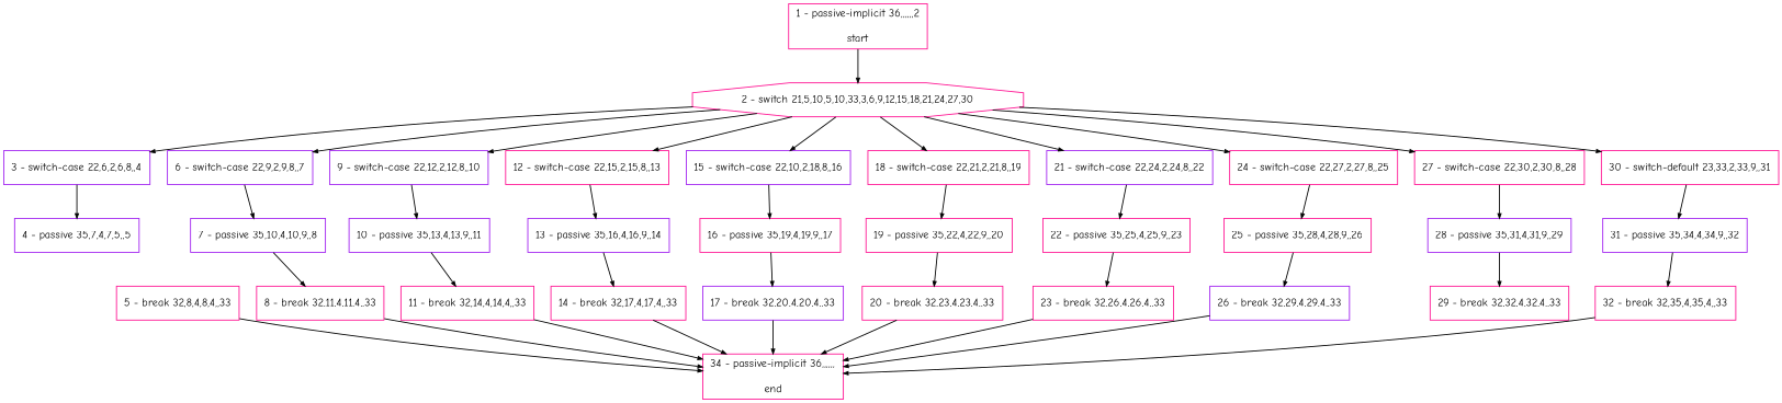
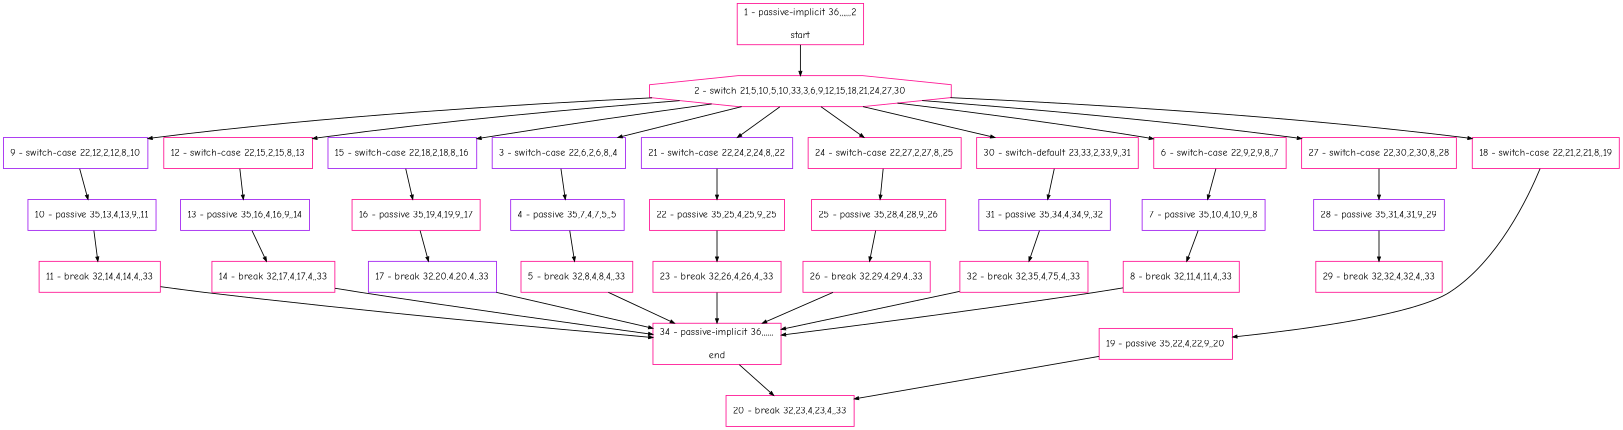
  digraph {
    bgcolor=white
    compound=true
    fillcolor="#FFFFCC"
    fontname="Comic Neue"
    fontsize=12
    pack=true
    packmode=clust
    style="rounded,filled"
    node [color=deeppink compound=true fillcolor="#ffffff" fixedsize=false fontname="Comic Neue" fontsize=12 node_initialized=no shape=box style=filled]
    edge [arrowhead=normal arrowsize=0.5 arrowtail=none color="#000000" compound=true dir=forward fontcolor=black fontname="Comic Neue" fontsize=12]
    n1 [label="2 - switch 21,5,10,5,10,33,3,6,9,12,15,18,21,24,27,30" shape=octagon]
    n2 [color=purple label="3 - switch-case 22,6,2,6,8,,4"]
-   n3 [color=purple label="6 - switch-case 22,9,2,9,8,,7"]
+   n3 [label="6 - switch-case 22,9,2,9,8,,7"]
    n4 [color=purple label="9 - switch-case 22,12,2,12,8,,10"]
    n5 [label="12 - switch-case 22,15,2,15,8,,13"]
-   n6 [color=purple label="15 - switch-case 22,10,2,18,8,,16"]
+   n6 [color=purple label="15 - switch-case 22,18,2,18,8,,16"]
    n7 [label="18 - switch-case 22,21,2,21,8,,19"]
    n8 [color=purple label="21 - switch-case 22,24,2,24,8,,22"]
    n9 [label="24 - switch-case 22,27,2,27,8,,25"]
    n10 [label="27 - switch-case 22,30,2,30,8,,28"]
    n11 [label="30 - switch-default 23,33,2,33,9,,31"]
    n12 [color=purple label="4 - passive 35,7,4,7,5,,5"]
    n13 [color=purple label="7 - passive 35,10,4,10,9,,8"]
    n14 [color=purple label="10 - passive 35,13,4,13,9,,11"]
    n15 [color=purple label="13 - passive 35,16,4,16,9,,14"]
    n16 [label="16 - passive 35,19,4,19,9,,17"]
    n17 [label="19 - passive 35,22,4,22,9,,20"]
-   n18 [label="22 - passive 35,25,4,25,9,,23"]
+   n18 [label="22 - passive 35,25,4,25,9,,25"]
    n19 [label="25 - passive 35,28,4,28,9,,26"]
    n20 [color=purple label="28 - passive 35,31,4,31,9,,29"]
    n21 [color=purple label="31 - passive 35,34,4,34,9,,32"]
    n22 [label="1 - passive-implicit 36,,,,,,2\n\nstart"]
    n23 [label="5 - break 32,8,4,8,4,,33"]
    n24 [label="8 - break 32,11,4,11,4,,33"]
    n25 [label="11 - break 32,14,4,14,4,,33"]
    n26 [label="14 - break 32,17,4,17,4,,33"]
    n27 [color=purple label="17 - break 32,20,4,20,4,,33"]
    n28 [label="20 - break 32,23,4,23,4,,33"]
    n29 [label="23 - break 32,26,4,26,4,,33"]
-   n30 [color=purple label="26 - break 32,29,4,29,4,,33"]
+   n30 [label="26 - break 32,29,4,29,4,,33"]
    n31 [label="29 - break 32,32,4,32,4,,33"]
-   n32 [label="32 - break 32,35,4,35,4,,33"]
+   n32 [label="32 - break 32,35,4,75,4,,33"]
    n33 [label="34 - passive-implicit 36,,,,,,\n\nend"]
    n1 -> n2
    n1 -> n3
    n1 -> n4
    n1 -> n5
    n1 -> n6
    n1 -> n7
    n1 -> n8
    n1 -> n9
    n1 -> n10
    n1 -> n11
    n2 -> n12
    n3 -> n13
    n4 -> n14
    n5 -> n15
    n6 -> n16
    n7 -> n17
    n8 -> n18
    n9 -> n19
    n10 -> n20
    n11 -> n21
+   n12 -> n23
    n13 -> n24
    n14 -> n25
    n15 -> n26
    n16 -> n27
    n17 -> n28
    n18 -> n29
    n19 -> n30
    n20 -> n31
    n21 -> n32
    n22 -> n1
    n23 -> n33
    n24 -> n33
    n25 -> n33
    n26 -> n33
    n27 -> n33
-   n28 -> n33
+   n33 -> n28
    n29 -> n33
    n30 -> n33
    n32 -> n33
  }
